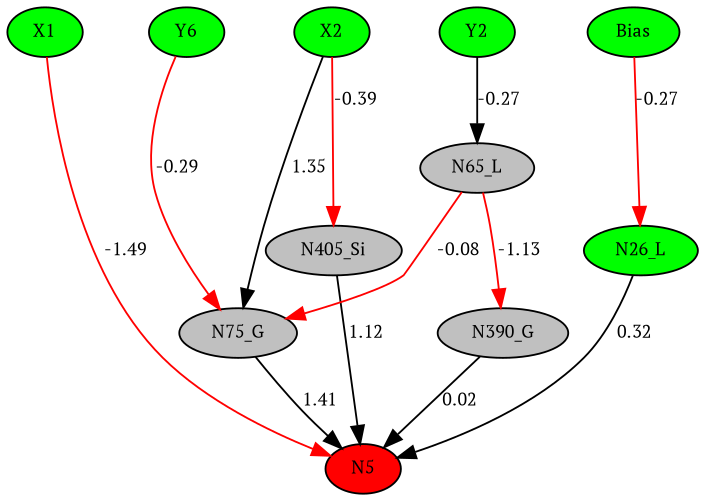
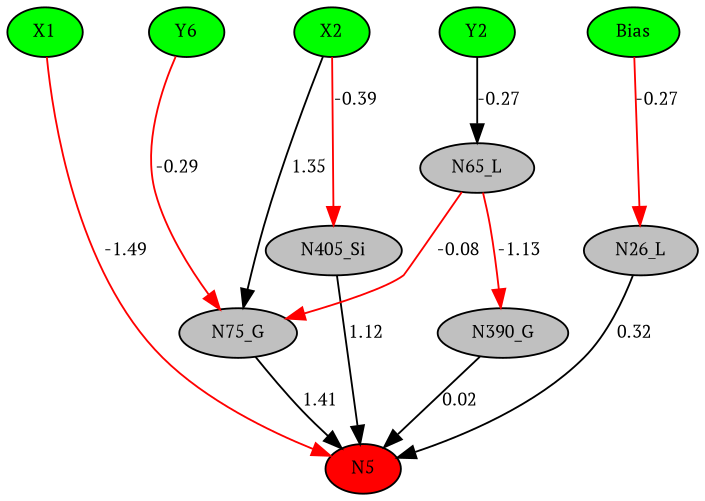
  digraph {
    fontname="PT Serif"
    node [fillcolor=green fontname="PT Serif" fontsize=10 shape=ellipse style=filled]
    edge [color=red fontname="PT Serif" fontsize=10]
    N5 [fillcolor=red height=0.1 width=0.1]
    n2 [height=0.1 label=Bias width=0.1]
    n3 [height=0.1 label=X1 width=0.1]
    n4 [height=0.1 label=Y6 width=0.1]
    n5 [height=0.1 label=X2 width=0.1]
    n6 [height=0.1 label=Y2 width=0.1]
-   n7 [height=0.1 label=N26_L width=0.1]
+   n7 [fillcolor=gray height=0.1 label=N26_L width=0.1]
    n8 [fillcolor=gray height=0.1 label=N75_G width=0.1]
    n9 [fillcolor=gray height=0.1 label=N405_Si width=0.1]
    n10 [fillcolor=gray height=0.1 label=N65_L width=0.1]
    n11 [fillcolor=gray height=0.1 label=N390_G width=0.1]
    subgraph sub_1 {
      rank=same
      N5
    }
    subgraph sub_2 {
      rank=same
      n2
      n3
      n4
      n5
      n6
    }
    n2 -> n7 [arrowType=inv label=-0.27]
    n3 -> N5 [arrowType=inv label=-1.49]
    n3 -> n4 [style=invis color="" fontsize=""]
    n4 -> n5 [style=invis color="" fontsize=""]
    n4 -> n8 [arrowType=inv label=-0.29]
    n5 -> n6 [style=invis color="" fontsize=""]
    n5 -> n8 [color=black label=1.35]
    n5 -> n9 [arrowType=inv label=-0.39]
    n6 -> n2 [style=invis color="" fontsize=""]
    n6 -> n10 [color=black label=-0.27]
    n7 -> N5 [color=black label=0.32]
    n8 -> N5 [color=black label=1.41]
    n9 -> N5 [color=black label=1.12]
    n10 -> n8 [arrowType=inv label=-0.08]
    n10 -> n11 [arrowType=inv label=-1.13]
    n11 -> N5 [color=black label=0.02]
  }
